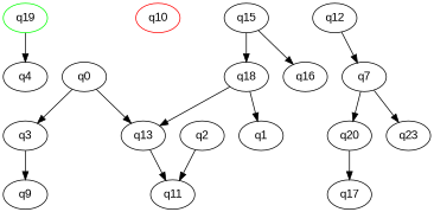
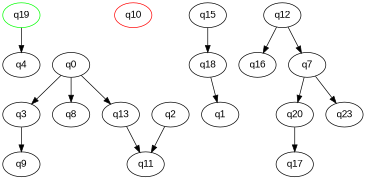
  digraph {
    fontname="Liberation Sans"
    node [fontname="Liberation Sans"]
    edge [fontname="Liberation Sans"]
    q19 [color=green initial=1]
    q4
    q10 [color=red final=1]
    q0
    q3
+   q8
    q13
    q9
    q11
    q2
    q12
    q7
    q20
    n14 [label=q23]
    q17
    q15
    q16
    q18
    q1
    q19 -> q4
    q0 -> q3
+   q0 -> q8
    q0 -> q13
    q3 -> q9
    q13 -> q11
    q2 -> q11
    q12 -> q7
    q7 -> q20
    q7 -> n14
    q20 -> q17
-   q15 -> q16
+   q12 -> q16
    q15 -> q18
-   q18 -> q13
    q18 -> q1
  }
